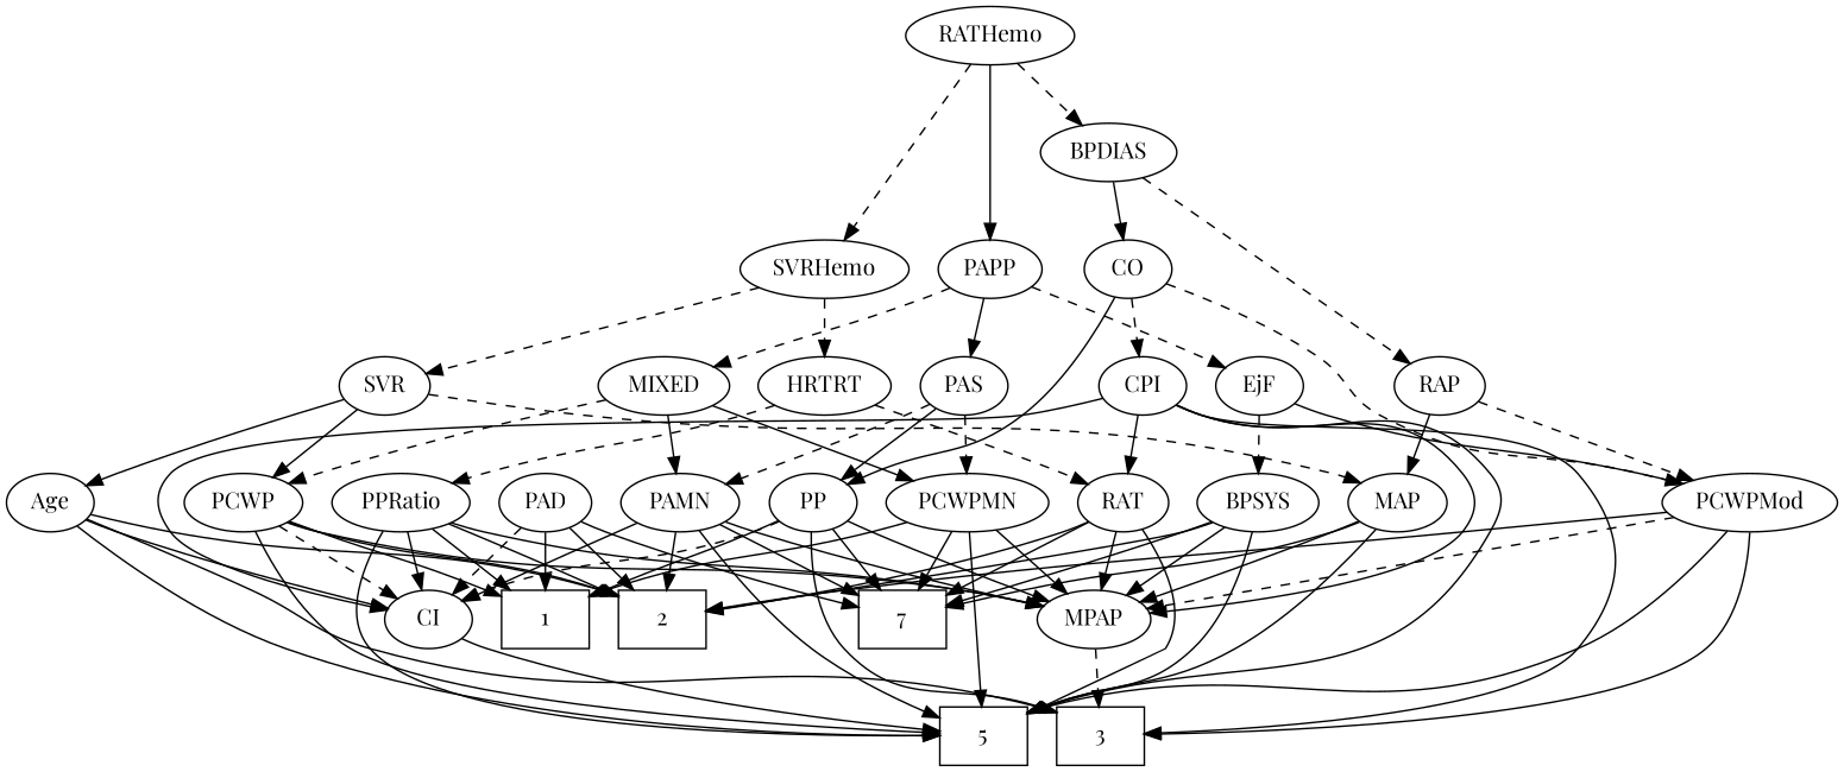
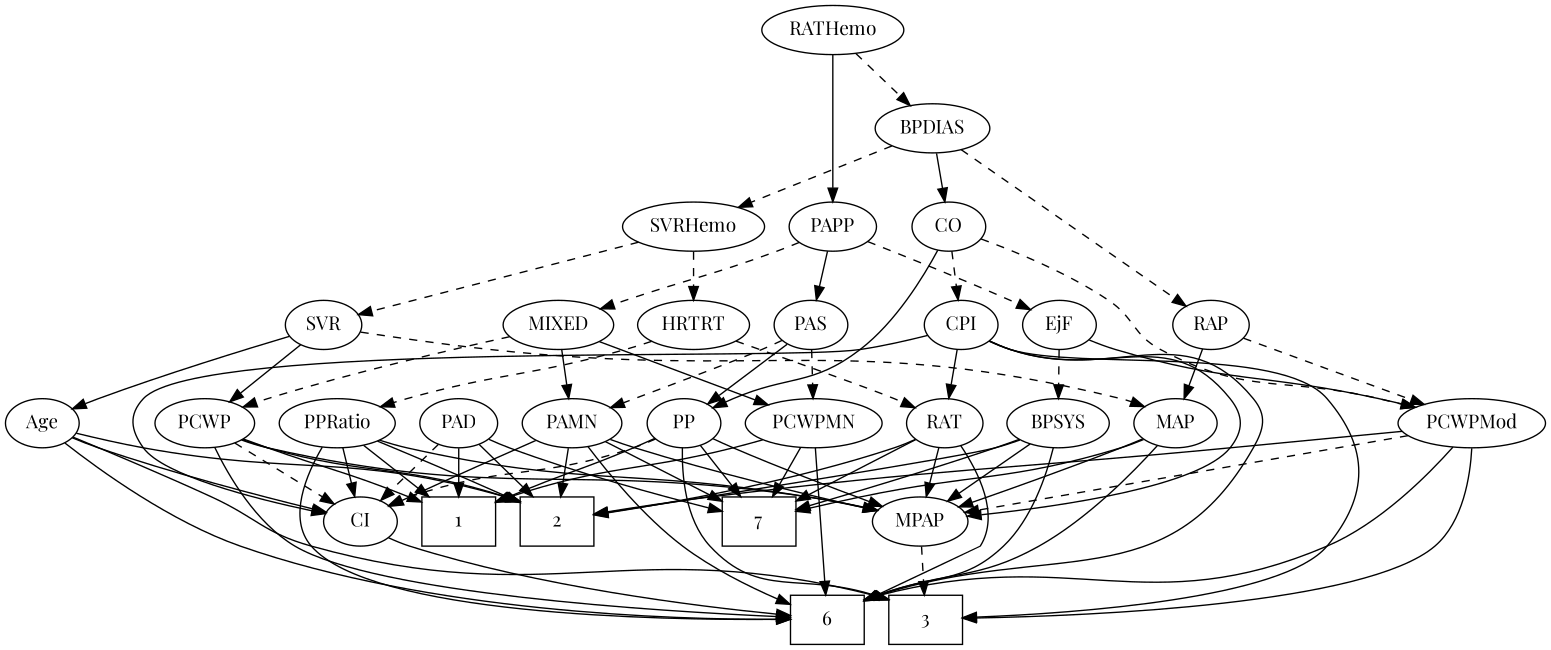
  strict digraph {
    fontname="Playfair Display"
    node [fontname="Playfair Display"]
    edge [fontname="Playfair Display" style=solid]
    1 [height=0.5 shape=box width=0.75]
    2 [height=0.5 shape=box width=0.75]
    3 [height=0.5 shape=box width=0.75]
    n4 [height=0.5 label=7 shape=box width=0.75]
-   5 [height=0.5 shape=box width=0.75]
+   5 [height=0.5 shape=box width=0.75 label=6]
    Age [height=0.5 width=0.75]
    CI [height=0.5 width=0.75]
    EjF [height=0.5 width=0.75]
    BPSYS [height=0.5 width=1.0471]
    PCWPMod [height=0.5 width=1.4443]
    MPAP [height=0.5 width=0.97491]
    RAP [height=0.5 width=0.77632]
    MAP [height=0.5 width=0.84854]
    MIXED [height=0.5 width=1.1193]
    PAMN [height=0.5 width=1.011]
    PCWPMN [height=0.5 width=1.3902]
    PCWP [height=0.5 width=0.97491]
    PAD [height=0.5 width=0.79437]
    CO [height=0.5 width=0.75]
    CPI [height=0.5 width=0.75]
    PP [height=0.5 width=0.75]
    RAT [height=0.5 width=0.75827]
    PAS [height=0.5 width=0.75]
    RATHemo [height=0.5 width=1.3721]
    SVRHemo [height=0.5 width=1.3902]
    BPDIAS [height=0.5 width=1.1735]
    PAPP [height=0.5 width=0.88464]
    SVR [height=0.5 width=0.77632]
    HRTRT [height=0.5 width=1.1013]
    PPRatio [height=0.5 width=1.1013]
    Age -> 2
    Age -> 3
    Age -> 5
    Age -> CI
    CI -> 5
    EjF -> BPSYS [style=dashed]
    EjF -> PCWPMod
    BPSYS -> 2
    BPSYS -> n4
    BPSYS -> 5
    BPSYS -> MPAP
    PCWPMod -> 2
    PCWPMod -> 3
    PCWPMod -> 5
    PCWPMod -> MPAP [style=dashed]
    MPAP -> 3 [style=dashed]
    RAP -> PCWPMod [style=dashed]
    RAP -> MAP
    MAP -> n4
    MAP -> 5
    MAP -> MPAP
    MIXED -> PAMN
    MIXED -> PCWPMN
    MIXED -> PCWP [style=dashed]
    PAMN -> 2
    PAMN -> n4
    PAMN -> 5
    PAMN -> CI
    PAMN -> MPAP
    PCWPMN -> 1
    PCWPMN -> n4
    PCWPMN -> 5
-   PCWPMN -> MPAP
    PCWP -> 1
    PCWP -> 2
    PCWP -> 5
    PCWP -> CI [style=dashed]
    PCWP -> MPAP
    PAD -> 1
    PAD -> 2
    PAD -> n4
    PAD -> CI [style=dashed]
    CO -> PCWPMod [style=dashed]
    CO -> CPI [style=dashed]
    CO -> PP
    CPI -> 3
    CPI -> 5
    CPI -> CI
    CPI -> MPAP
    CPI -> RAT
    PP -> 1
    PP -> 3
    PP -> n4
    PP -> CI [style=dashed]
    PP -> MPAP
    RAT -> 2
    RAT -> n4
    RAT -> 5
    RAT -> MPAP
    PAS -> PAMN [style=dashed]
    PAS -> PCWPMN [style=dashed]
    PAS -> PP
-   RATHemo -> SVRHemo [style=dashed]
+   BPDIAS -> SVRHemo [style=dashed]
    RATHemo -> BPDIAS [style=dashed]
    RATHemo -> PAPP
    SVRHemo -> SVR [style=dashed]
    SVRHemo -> HRTRT [style=dashed]
    BPDIAS -> RAP [style=dashed]
    BPDIAS -> CO
    PAPP -> EjF [style=dashed]
    PAPP -> MIXED [style=dashed]
    PAPP -> PAS
    SVR -> Age
    SVR -> MAP [style=dashed]
    SVR -> PCWP
    HRTRT -> RAT [style=dashed]
    HRTRT -> PPRatio [style=dashed]
    PPRatio -> 1
    PPRatio -> 2
    PPRatio -> 5
    PPRatio -> CI
    PPRatio -> MPAP
  }
